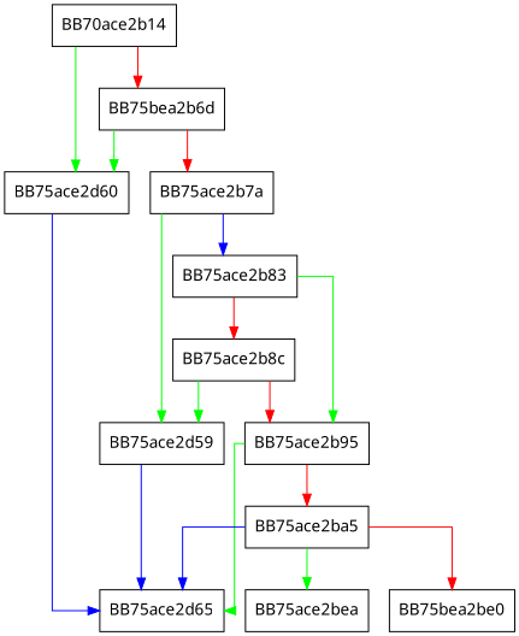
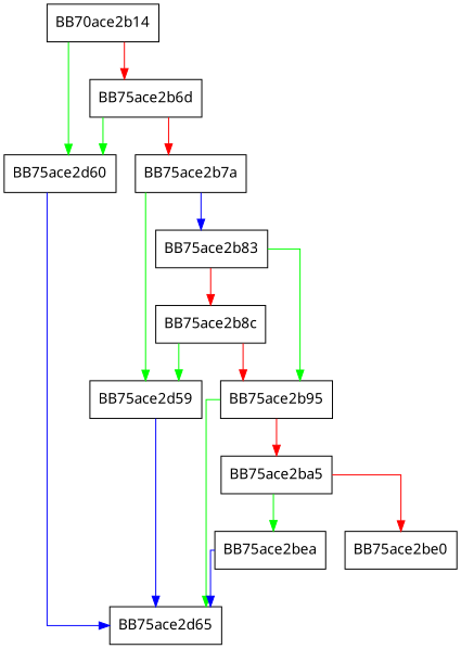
  digraph {
    fontname="Noto Sans"
    splines=ortho
    node [fontname="Noto Sans" shape=box]
    edge [color=green fontname="Noto Sans"]
    n1 [label=BB70ace2b14]
    BB75ace2d60
-   BB75ace2b6d [label=BB75bea2b6d]
+   BB75ace2b6d
    BB75ace2d65
    BB75ace2b7a
    BB75ace2d59
    BB75ace2b83
    BB75ace2b8c
    BB75ace2b95
    BB75ace2ba5
    BB75ace2bea
-   BB75ace2be0 [label=BB75bea2be0]
+   BB75ace2be0
    n1 -> BB75ace2d60
    n1 -> BB75ace2b6d [color=red]
    BB75ace2d60 -> BB75ace2d65 [color=blue]
    BB75ace2b6d -> BB75ace2d60
    BB75ace2b6d -> BB75ace2b7a [color=red]
    BB75ace2b7a -> BB75ace2d59
    BB75ace2b7a -> BB75ace2b83 [color=blue]
    BB75ace2d59 -> BB75ace2d65 [color=blue]
    BB75ace2b83 -> BB75ace2b8c [color=red]
    BB75ace2b83 -> BB75ace2b95
    BB75ace2b8c -> BB75ace2d59
    BB75ace2b8c -> BB75ace2b95 [color=red]
    BB75ace2b95 -> BB75ace2d65
    BB75ace2b95 -> BB75ace2ba5 [color=red]
    BB75ace2ba5 -> BB75ace2bea
    BB75ace2ba5 -> BB75ace2be0 [color=red]
-   BB75ace2ba5 -> BB75ace2d65 [color=blue]
+   BB75ace2bea -> BB75ace2d65 [color=blue]
  }
